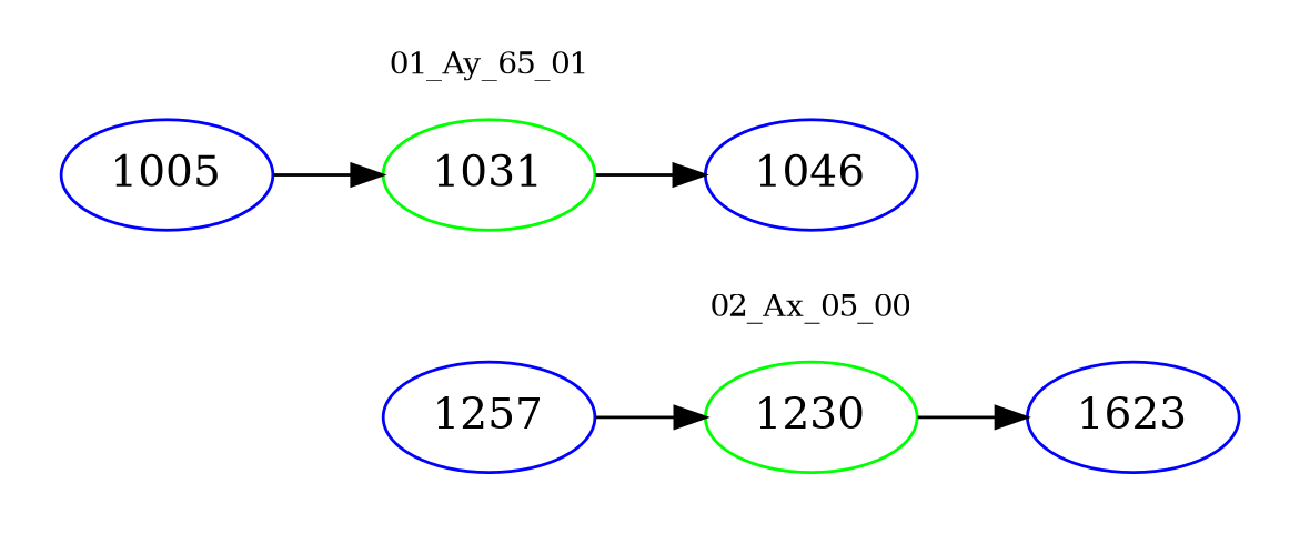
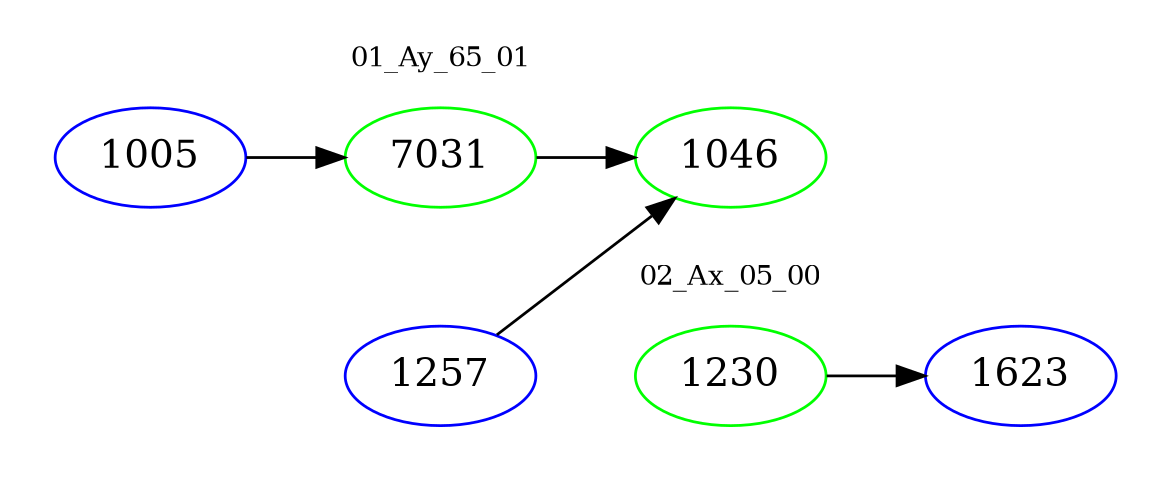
  digraph {
    rankdir=LR
    node [color=blue]
    edge [color=black]
    n1 [label=1005]
-   n2 [color=green label=1031]
-   n3 [label=1046]
+   n2 [color=green label=7031]
+   n3 [color=green label=1046]
    n4 [label=1257]
    n5 [color=green label=1230]
    n6 [label=1623]
    subgraph cluster_1 {
      color=white
      fontsize=10
      label="01_Ay_65_01"
      n1
      n2
      n3
    }
    subgraph cluster_2 {
      color=white
      fontsize=10
      label="02_Ax_05_00"
      n4
      n5
      n6
    }
    n1 -> n2
    n2 -> n3
-   n4 -> n5
+   n4 -> n3
    n5 -> n6
  }
